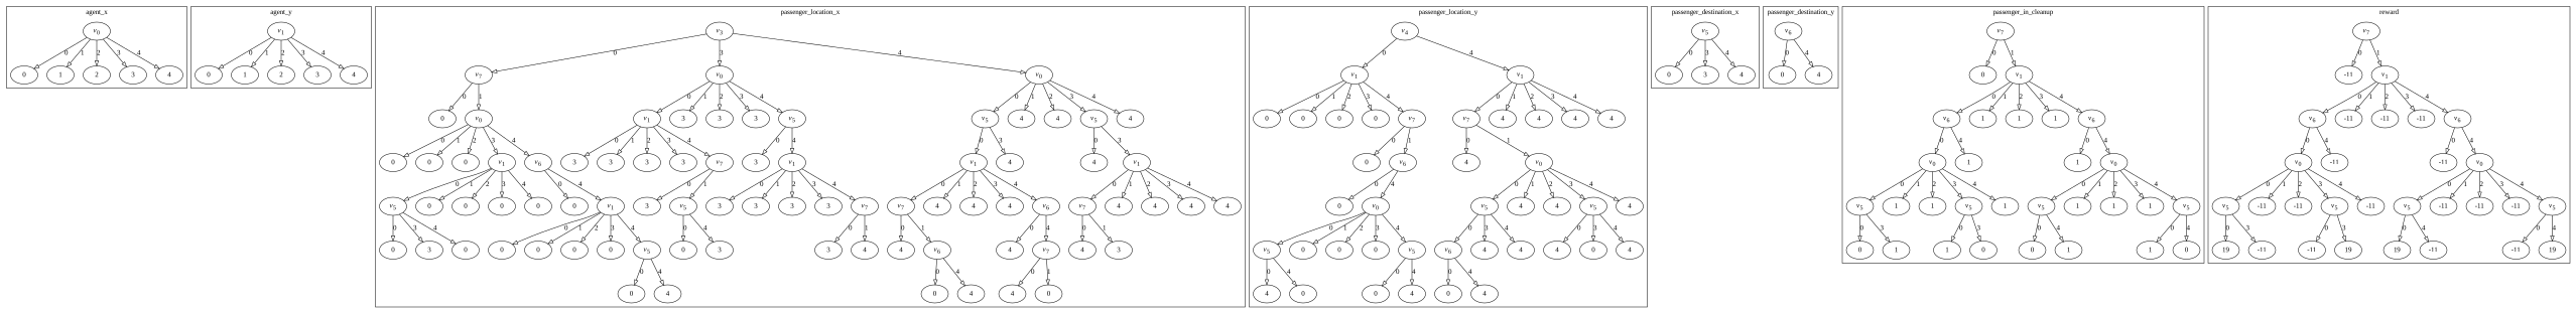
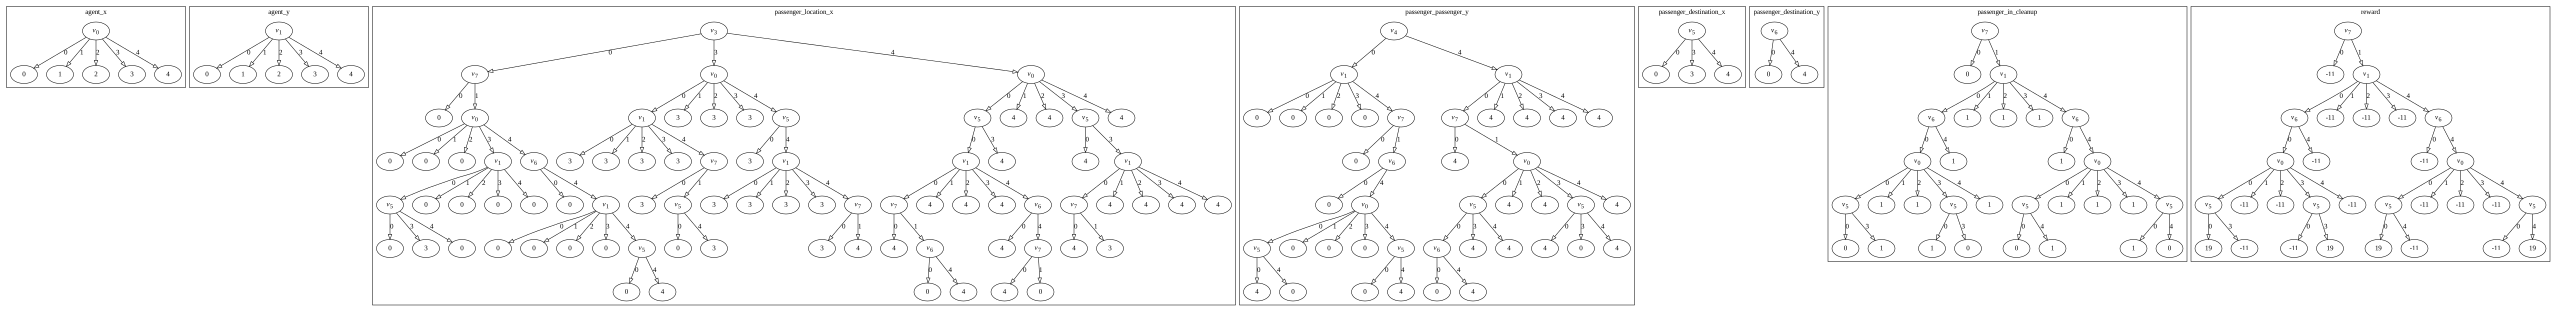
  digraph {
    fontname="Liberation Serif"
    node [fontname="Liberation Serif"]
    edge [arrowhead=empty fontname="Liberation Serif"]
    n1 [label=<<i>v</i><sub>0</sub>>]
    n2 [label=<0>]
    n3 [label=<1>]
    n4 [label=<2>]
    n5 [label=<3>]
    n6 [label=<4>]
    n7 [label=<<i>v</i><sub>1</sub>>]
    n8 [label=<0>]
    n9 [label=<1>]
    n10 [label=<2>]
    n11 [label=<3>]
    n12 [label=<4>]
    n13 [label=<<i>v</i><sub>3</sub>>]
    n14 [label=<<i>v</i><sub>7</sub>>]
    n15 [label=<<i>v</i><sub>0</sub>>]
    n16 [label=<<i>v</i><sub>0</sub>>]
    n17 [label=<0>]
    n18 [label=<<i>v</i><sub>0</sub>>]
    n19 [label=<0>]
    n20 [label=<0>]
    n21 [label=<0>]
    n22 [label=<<i>v</i><sub>1</sub>>]
    n23 [label=<<i>v</i><sub>6</sub>>]
    n24 [label=<<i>v</i><sub>5</sub>>]
    n25 [label=<0>]
    n26 [label=<0>]
    n27 [label=<0>]
    n28 [label=<0>]
    n29 [label=<0>]
    n30 [label=<3>]
    n31 [label=<0>]
    n32 [label=<0>]
    n33 [label=<<i>v</i><sub>1</sub>>]
    n34 [label=<0>]
    n35 [label=<0>]
    n36 [label=<0>]
    n37 [label=<0>]
    n38 [label=<<i>v</i><sub>5</sub>>]
    n39 [label=<0>]
    n40 [label=<4>]
    n41 [label=<<i>v</i><sub>1</sub>>]
    n42 [label=<3>]
    n43 [label=<3>]
    n44 [label=<3>]
    n45 [label=<<i>v</i><sub>5</sub>>]
    n46 [label=<3>]
    n47 [label=<3>]
    n48 [label=<3>]
    n49 [label=<3>]
    n50 [label=<<i>v</i><sub>7</sub>>]
    n51 [label=<3>]
    n52 [label=<<i>v</i><sub>5</sub>>]
    n53 [label=<0>]
    n54 [label=<3>]
    n55 [label=<3>]
    n56 [label=<<i>v</i><sub>1</sub>>]
    n57 [label=<3>]
    n58 [label=<3>]
    n59 [label=<3>]
    n60 [label=<3>]
    n61 [label=<<i>v</i><sub>7</sub>>]
    n62 [label=<3>]
    n63 [label=<4>]
    n64 [label=<<i>v</i><sub>5</sub>>]
    n65 [label=<4>]
    n66 [label=<4>]
    n67 [label=<<i>v</i><sub>5</sub>>]
    n68 [label=<4>]
    n69 [label=<<i>v</i><sub>1</sub>>]
    n70 [label=<4>]
    n71 [label=<<i>v</i><sub>7</sub>>]
    n72 [label=<4>]
    n73 [label=<4>]
    n74 [label=<4>]
    n75 [label=<<i>v</i><sub>6</sub>>]
    n76 [label=<4>]
    n77 [label=<<i>v</i><sub>6</sub>>]
    n78 [label=<0>]
    n79 [label=<4>]
    n80 [label=<4>]
    n81 [label=<<i>v</i><sub>7</sub>>]
    n82 [label=<4>]
    n83 [label=<0>]
    n84 [label=<4>]
    n85 [label=<<i>v</i><sub>1</sub>>]
    n86 [label=<<i>v</i><sub>7</sub>>]
    n87 [label=<4>]
    n88 [label=<4>]
    n89 [label=<4>]
    n90 [label=<4>]
    n91 [label=<4>]
    n92 [label=<3>]
    n93 [label=<<i>v</i><sub>4</sub>>]
    n94 [label=<<i>v</i><sub>1</sub>>]
    n95 [label=<<i>v</i><sub>1</sub>>]
    n96 [label=<0>]
    n97 [label=<0>]
    n98 [label=<0>]
    n99 [label=<0>]
    n100 [label=<<i>v</i><sub>7</sub>>]
    n101 [label=<0>]
    n102 [label=<<i>v</i><sub>6</sub>>]
    n103 [label=<0>]
    n104 [label=<<i>v</i><sub>0</sub>>]
    n105 [label=<<i>v</i><sub>5</sub>>]
    n106 [label=<0>]
    n107 [label=<0>]
    n108 [label=<0>]
    n109 [label=<<i>v</i><sub>5</sub>>]
    n110 [label=<4>]
    n111 [label=<0>]
    n112 [label=<0>]
    n113 [label=<4>]
    n114 [label=<<i>v</i><sub>7</sub>>]
    n115 [label=<4>]
    n116 [label=<4>]
    n117 [label=<4>]
    n118 [label=<4>]
    n119 [label=<4>]
    n120 [label=<<i>v</i><sub>0</sub>>]
    n121 [label=<<i>v</i><sub>5</sub>>]
    n122 [label=<4>]
    n123 [label=<4>]
    n124 [label=<<i>v</i><sub>5</sub>>]
    n125 [label=<4>]
    n126 [label=<<i>v</i><sub>6</sub>>]
    n127 [label=<4>]
    n128 [label=<4>]
    n129 [label=<0>]
    n130 [label=<4>]
    n131 [label=<4>]
    n132 [label=<0>]
    n133 [label=<4>]
    n134 [label=<<i>v</i><sub>5</sub>>]
    n135 [label=<0>]
    n136 [label=<3>]
    n137 [label=<4>]
    n138 [label=<<i>v</i><sub>6</sub>>]
    n139 [label=<0>]
    n140 [label=<4>]
    n141 [label=<<i>v</i><sub>7</sub>>]
    n142 [label=<0>]
    n143 [label=<<i>v</i><sub>1</sub>>]
    n144 [label=<<i>v</i><sub>6</sub>>]
    n145 [label=<1>]
    n146 [label=<1>]
    n147 [label=<1>]
    n148 [label=<<i>v</i><sub>6</sub>>]
    n149 [label=<<i>v</i><sub>0</sub>>]
    n150 [label=<1>]
    n151 [label=<<i>v</i><sub>5</sub>>]
    n152 [label=<1>]
    n153 [label=<1>]
    n154 [label=<<i>v</i><sub>5</sub>>]
    n155 [label=<1>]
    n156 [label=<0>]
    n157 [label=<1>]
    n158 [label=<1>]
    n159 [label=<0>]
    n160 [label=<1>]
    n161 [label=<<i>v</i><sub>0</sub>>]
    n162 [label=<<i>v</i><sub>5</sub>>]
    n163 [label=<1>]
    n164 [label=<1>]
    n165 [label=<1>]
    n166 [label=<<i>v</i><sub>5</sub>>]
    n167 [label=<0>]
    n168 [label=<1>]
    n169 [label=<1>]
    n170 [label=<0>]
    n171 [label=<<i>v</i><sub>7</sub>>]
    n172 [label=-11]
    n173 [label=<<i>v</i><sub>1</sub>>]
    n174 [label=<<i>v</i><sub>6</sub>>]
    n175 [label=-11]
    n176 [label=-11]
    n177 [label=-11]
    n178 [label=<<i>v</i><sub>6</sub>>]
    n179 [label=<<i>v</i><sub>0</sub>>]
    n180 [label=-11]
    n181 [label=<<i>v</i><sub>5</sub>>]
    n182 [label=-11]
    n183 [label=-11]
    n184 [label=<<i>v</i><sub>5</sub>>]
    n185 [label=-11]
    n186 [label=19]
    n187 [label=-11]
    n188 [label=-11]
    n189 [label=19]
    n190 [label=-11]
    n191 [label=<<i>v</i><sub>0</sub>>]
    n192 [label=<<i>v</i><sub>5</sub>>]
    n193 [label=-11]
    n194 [label=-11]
    n195 [label=-11]
    n196 [label=<<i>v</i><sub>5</sub>>]
    n197 [label=19]
    n198 [label=-11]
    n199 [label=-11]
    n200 [label=19]
    subgraph cluster_1 {
      label=agent_x
      n1
      n2
      n3
      n4
      n5
      n6
    }
    subgraph cluster_2 {
      label=agent_y
      n7
      n8
      n9
      n10
      n11
      n12
    }
    subgraph cluster_3 {
      label=passenger_location_x
      n13
      n14
      n15
      n16
      n17
      n18
      n19
      n20
      n21
      n22
      n23
      n24
      n25
      n26
      n27
      n28
      n29
      n30
      n31
      n32
      n33
      n34
      n35
      n36
      n37
      n38
      n39
      n40
      n41
      n42
      n43
      n44
      n45
      n46
      n47
      n48
      n49
      n50
      n51
      n52
      n53
      n54
      n55
      n56
      n57
      n58
      n59
      n60
      n61
      n62
      n63
      n64
      n65
      n66
      n67
      n68
      n69
      n70
      n71
      n72
      n73
      n74
      n75
      n76
      n77
      n78
      n79
      n80
      n81
      n82
      n83
      n84
      n85
      n86
      n87
      n88
      n89
      n90
      n91
      n92
    }
    subgraph cluster_4 {
-     label=passenger_location_y
+     label=passenger_passenger_y
      n93
      n94
      n95
      n96
      n97
      n98
      n99
      n100
      n101
      n102
      n103
      n104
      n105
      n106
      n107
      n108
      n109
      n110
      n111
      n112
      n113
      n114
      n115
      n116
      n117
      n118
      n119
      n120
      n121
      n122
      n123
      n124
      n125
      n126
      n127
      n128
      n129
      n130
      n131
      n132
      n133
    }
    subgraph cluster_5 {
      label=passenger_destination_x
      n134
      n135
      n136
      n137
    }
    subgraph cluster_6 {
      label=passenger_destination_y
      n138
      n139
      n140
    }
    subgraph cluster_7 {
      label=passenger_in_cleanup
      n141
      n142
      n143
      n144
      n145
      n146
      n147
      n148
      n149
      n150
      n151
      n152
      n153
      n154
      n155
      n156
      n157
      n158
      n159
      n160
      n161
      n162
      n163
      n164
      n165
      n166
      n167
      n168
      n169
      n170
    }
    subgraph cluster_8 {
      label=reward
      n171
      n172
      n173
      n174
      n175
      n176
      n177
      n178
      n179
      n180
      n181
      n182
      n183
      n184
      n185
      n186
      n187
      n188
      n189
      n190
      n191
      n192
      n193
      n194
      n195
      n196
      n197
      n198
      n199
      n200
    }
    n1 -> n2 [label=<0>]
    n1 -> n3 [label=<1>]
    n1 -> n4 [label=<2>]
    n1 -> n5 [label=<3>]
    n1 -> n6 [label=<4>]
    n7 -> n8 [label=<0>]
    n7 -> n9 [label=<1>]
    n7 -> n10 [label=<2>]
    n7 -> n11 [label=<3>]
    n7 -> n12 [label=<4>]
    n13 -> n14 [label=<0>]
    n13 -> n15 [label=<3>]
    n13 -> n16 [label=<4>]
    n14 -> n17 [label=<0>]
    n14 -> n18 [label=<1>]
    n15 -> n41 [label=<0>]
    n15 -> n42 [label=<1>]
    n15 -> n43 [label=<2>]
    n15 -> n44 [label=<3>]
    n15 -> n45 [label=<4>]
    n16 -> n64 [label=<0>]
    n16 -> n65 [label=<1>]
    n16 -> n66 [label=<2>]
    n16 -> n67 [label=<3>]
    n16 -> n68 [label=<4>]
    n18 -> n19 [label=<0>]
    n18 -> n20 [label=<1>]
    n18 -> n21 [label=<2>]
    n18 -> n22 [label=<3>]
    n18 -> n23 [label=<4>]
    n22 -> n24 [label=<0>]
    n22 -> n25 [label=<1>]
    n22 -> n26 [label=<2>]
    n22 -> n27 [label=<3>]
    n22 -> n28 [label=<4>]
    n23 -> n32 [label=<0>]
    n23 -> n33 [label=<4>]
    n24 -> n29 [label=<0>]
    n24 -> n30 [label=<3>]
    n24 -> n31 [label=<4>]
    n33 -> n34 [label=<0>]
    n33 -> n35 [label=<1>]
    n33 -> n36 [label=<2>]
    n33 -> n37 [label=<3>]
    n33 -> n38 [label=<4>]
    n38 -> n39 [label=<0>]
    n38 -> n40 [label=<4>]
    n41 -> n46 [label=<0>]
    n41 -> n47 [label=<1>]
    n41 -> n48 [label=<2>]
    n41 -> n49 [label=<3>]
    n41 -> n50 [label=<4>]
    n45 -> n55 [label=<0>]
    n45 -> n56 [label=<4>]
    n50 -> n51 [label=<0>]
    n50 -> n52 [label=<1>]
    n52 -> n53 [label=<0>]
    n52 -> n54 [label=<4>]
    n56 -> n57 [label=<0>]
    n56 -> n58 [label=<1>]
    n56 -> n59 [label=<2>]
    n56 -> n60 [label=<3>]
    n56 -> n61 [label=<4>]
    n61 -> n62 [label=<0>]
    n61 -> n63 [label=<1>]
    n64 -> n69 [label=<0>]
    n64 -> n70 [label=<3>]
    n67 -> n84 [label=<0>]
    n67 -> n85 [label=<3>]
    n69 -> n71 [label=<0>]
    n69 -> n72 [label=<1>]
    n69 -> n73 [label=<2>]
    n69 -> n74 [label=<3>]
    n69 -> n75 [label=<4>]
    n71 -> n76 [label=<0>]
    n71 -> n77 [label=<1>]
    n75 -> n80 [label=<0>]
    n75 -> n81 [label=<4>]
    n77 -> n78 [label=<0>]
    n77 -> n79 [label=<4>]
    n81 -> n82 [label=<0>]
    n81 -> n83 [label=<1>]
    n85 -> n86 [label=<0>]
    n85 -> n87 [label=<1>]
    n85 -> n88 [label=<2>]
    n85 -> n89 [label=<3>]
    n85 -> n90 [label=<4>]
    n86 -> n91 [label=<0>]
    n86 -> n92 [label=<1>]
    n93 -> n94 [label=<0>]
    n93 -> n95 [label=<4>]
    n94 -> n96 [label=<0>]
    n94 -> n97 [label=<1>]
    n94 -> n98 [label=<2>]
    n94 -> n99 [label=<3>]
    n94 -> n100 [label=<4>]
    n95 -> n114 [label=<0>]
    n95 -> n115 [label=<1>]
    n95 -> n116 [label=<2>]
    n95 -> n117 [label=<3>]
    n95 -> n118 [label=<4>]
    n100 -> n101 [label=<0>]
    n100 -> n102 [label=<1>]
    n102 -> n103 [label=<0>]
    n102 -> n104 [label=<4>]
    n104 -> n105 [label=<0>]
    n104 -> n106 [label=<1>]
    n104 -> n107 [label=<2>]
    n104 -> n108 [label=<3>]
    n104 -> n109 [label=<4>]
    n105 -> n110 [label=<0>]
    n105 -> n111 [label=<4>]
    n109 -> n112 [label=<0>]
    n109 -> n113 [label=<4>]
    n114 -> n119 [label=<0>]
    n114 -> n120 [label=<1>]
    n120 -> n121 [label=<0>]
    n120 -> n122 [label=<1>]
    n120 -> n123 [label=<2>]
    n120 -> n124 [label=<3>]
    n120 -> n125 [label=<4>]
    n121 -> n126 [label=<0>]
    n121 -> n127 [label=<3>]
    n121 -> n128 [label=<4>]
    n124 -> n131 [label=<0>]
    n124 -> n132 [label=<3>]
    n124 -> n133 [label=<4>]
    n126 -> n129 [label=<0>]
    n126 -> n130 [label=<4>]
    n134 -> n135 [label=<0>]
    n134 -> n136 [label=<3>]
    n134 -> n137 [label=<4>]
    n138 -> n139 [label=<0>]
    n138 -> n140 [label=<4>]
    n141 -> n142 [label=<0>]
    n141 -> n143 [label=<1>]
    n143 -> n144 [label=<0>]
    n143 -> n145 [label=<1>]
    n143 -> n146 [label=<2>]
    n143 -> n147 [label=<3>]
    n143 -> n148 [label=<4>]
    n144 -> n149 [label=<0>]
    n144 -> n150 [label=<4>]
    n148 -> n160 [label=<0>]
    n148 -> n161 [label=<4>]
    n149 -> n151 [label=<0>]
    n149 -> n152 [label=<1>]
    n149 -> n153 [label=<2>]
    n149 -> n154 [label=<3>]
    n149 -> n155 [label=<4>]
    n151 -> n156 [label=<0>]
    n151 -> n157 [label=<3>]
    n154 -> n158 [label=<0>]
    n154 -> n159 [label=<3>]
    n161 -> n162 [label=<0>]
    n161 -> n163 [label=<1>]
    n161 -> n164 [label=<2>]
    n161 -> n165 [label=<3>]
    n161 -> n166 [label=<4>]
    n162 -> n167 [label=<0>]
    n162 -> n168 [label=<4>]
    n166 -> n169 [label=<0>]
    n166 -> n170 [label=<4>]
    n171 -> n172 [label=<0>]
    n171 -> n173 [label=<1>]
    n173 -> n174 [label=<0>]
    n173 -> n175 [label=<1>]
    n173 -> n176 [label=<2>]
    n173 -> n177 [label=<3>]
    n173 -> n178 [label=<4>]
    n174 -> n179 [label=<0>]
    n174 -> n180 [label=<4>]
    n178 -> n190 [label=<0>]
    n178 -> n191 [label=<4>]
    n179 -> n181 [label=<0>]
    n179 -> n182 [label=<1>]
    n179 -> n183 [label=<2>]
    n179 -> n184 [label=<3>]
    n179 -> n185 [label=<4>]
    n181 -> n186 [label=<0>]
    n181 -> n187 [label=<3>]
    n184 -> n188 [label=<0>]
    n184 -> n189 [label=<3>]
    n191 -> n192 [label=<0>]
    n191 -> n193 [label=<1>]
    n191 -> n194 [label=<2>]
    n191 -> n195 [label=<3>]
    n191 -> n196 [label=<4>]
    n192 -> n197 [label=<0>]
    n192 -> n198 [label=<4>]
    n196 -> n199 [label=<0>]
    n196 -> n200 [label=<4>]
  }
